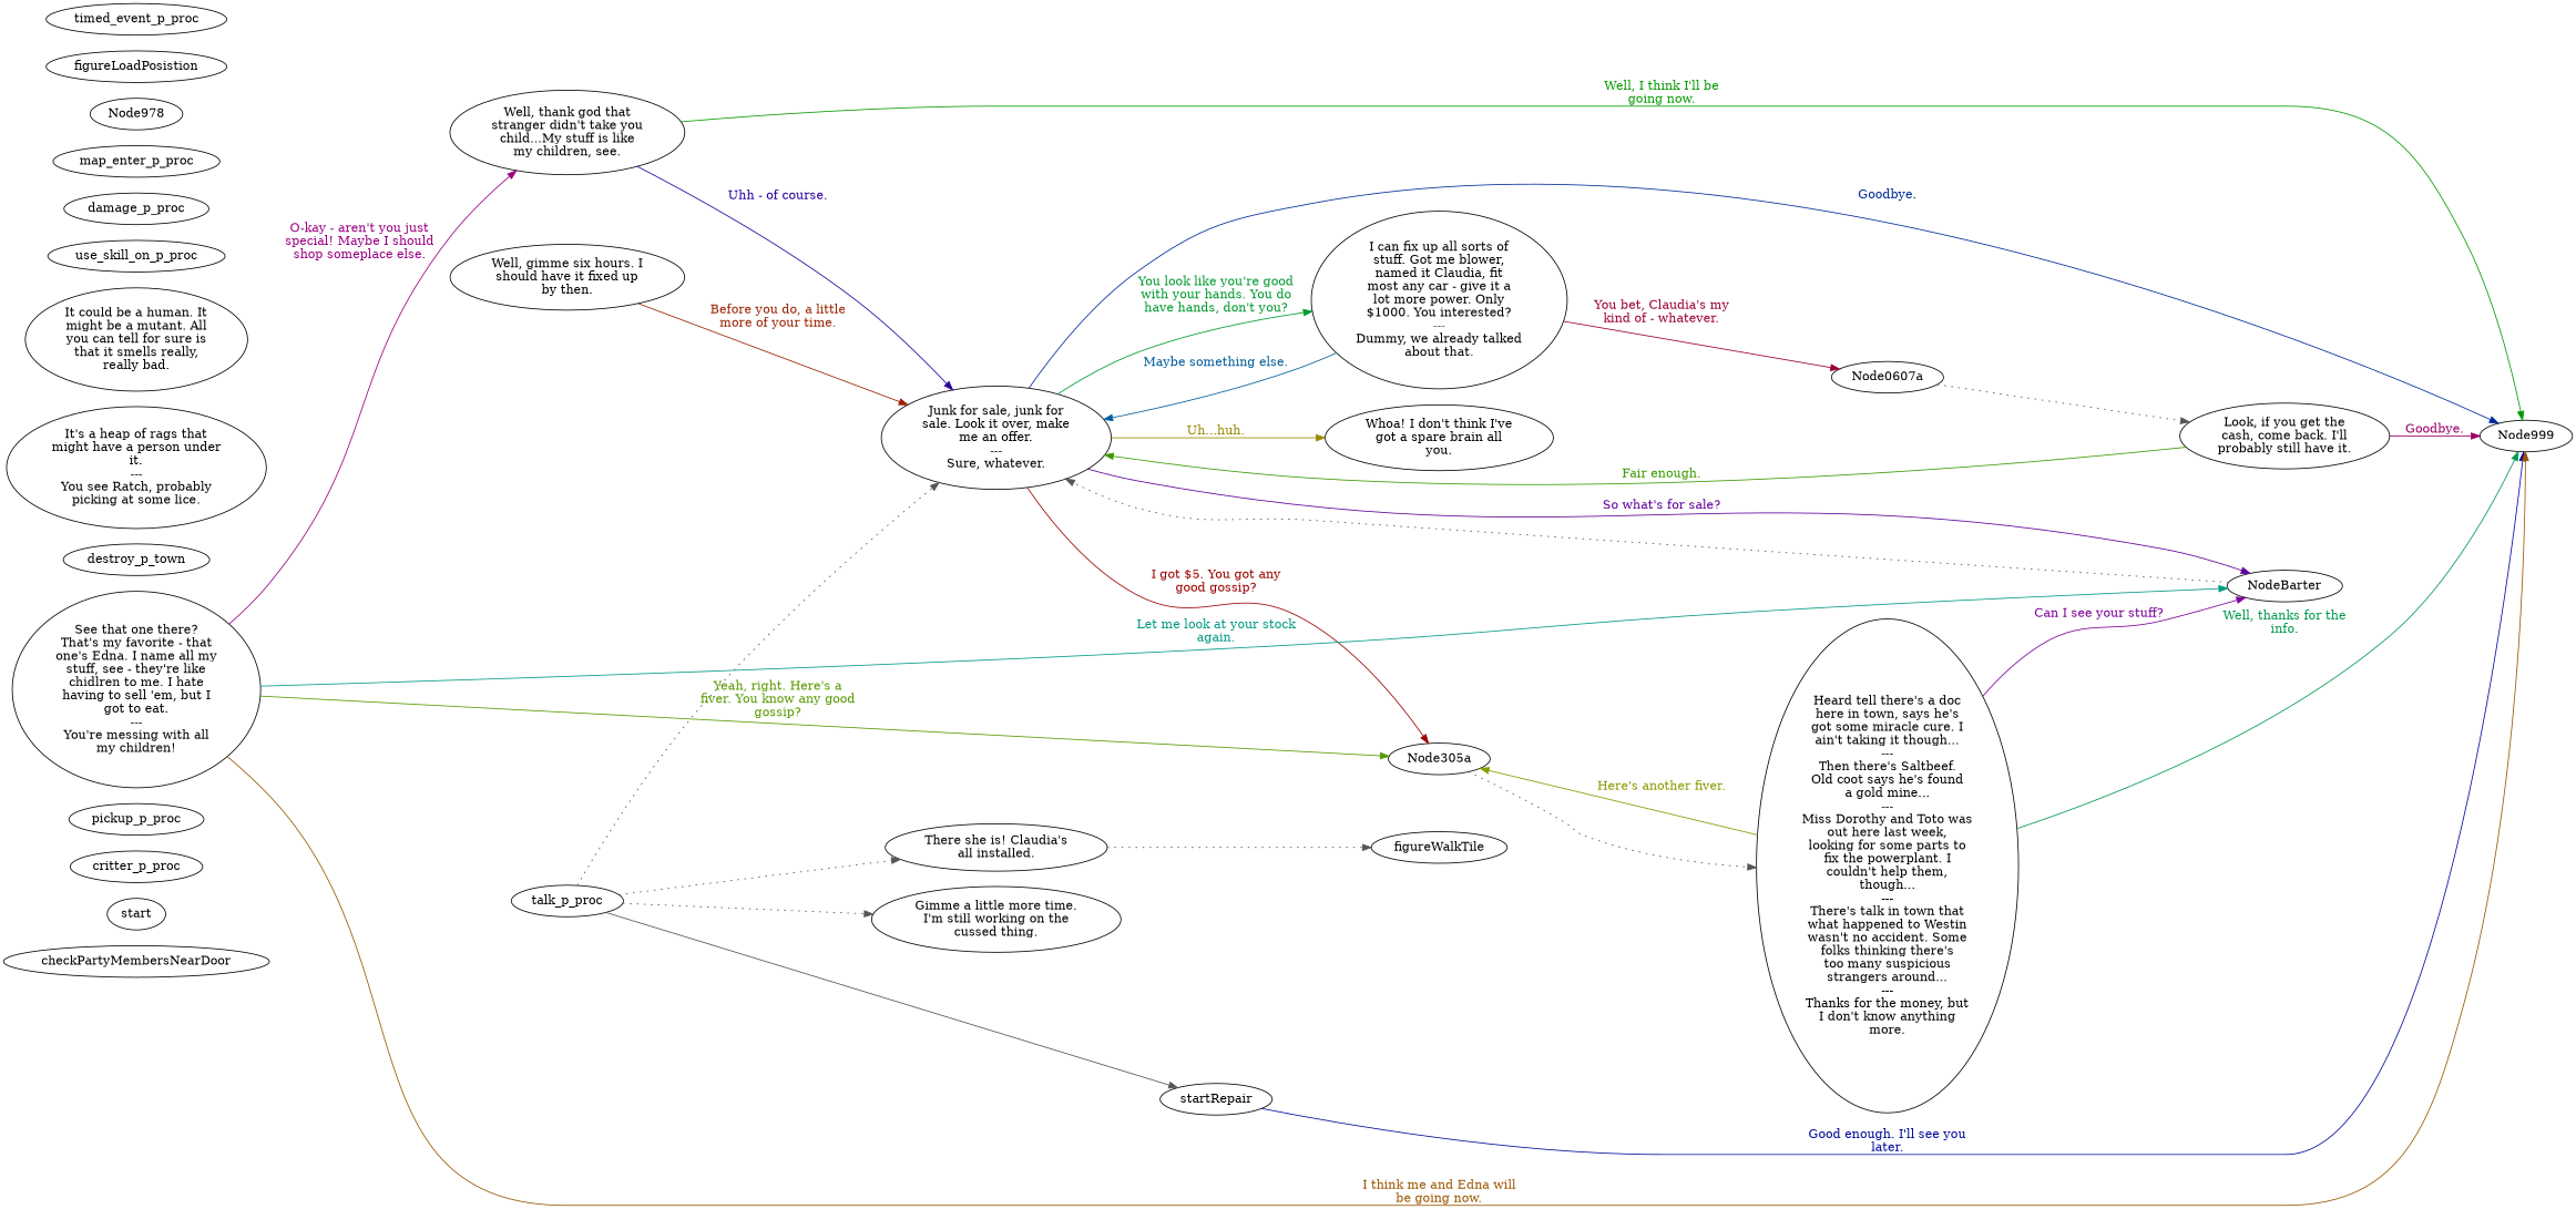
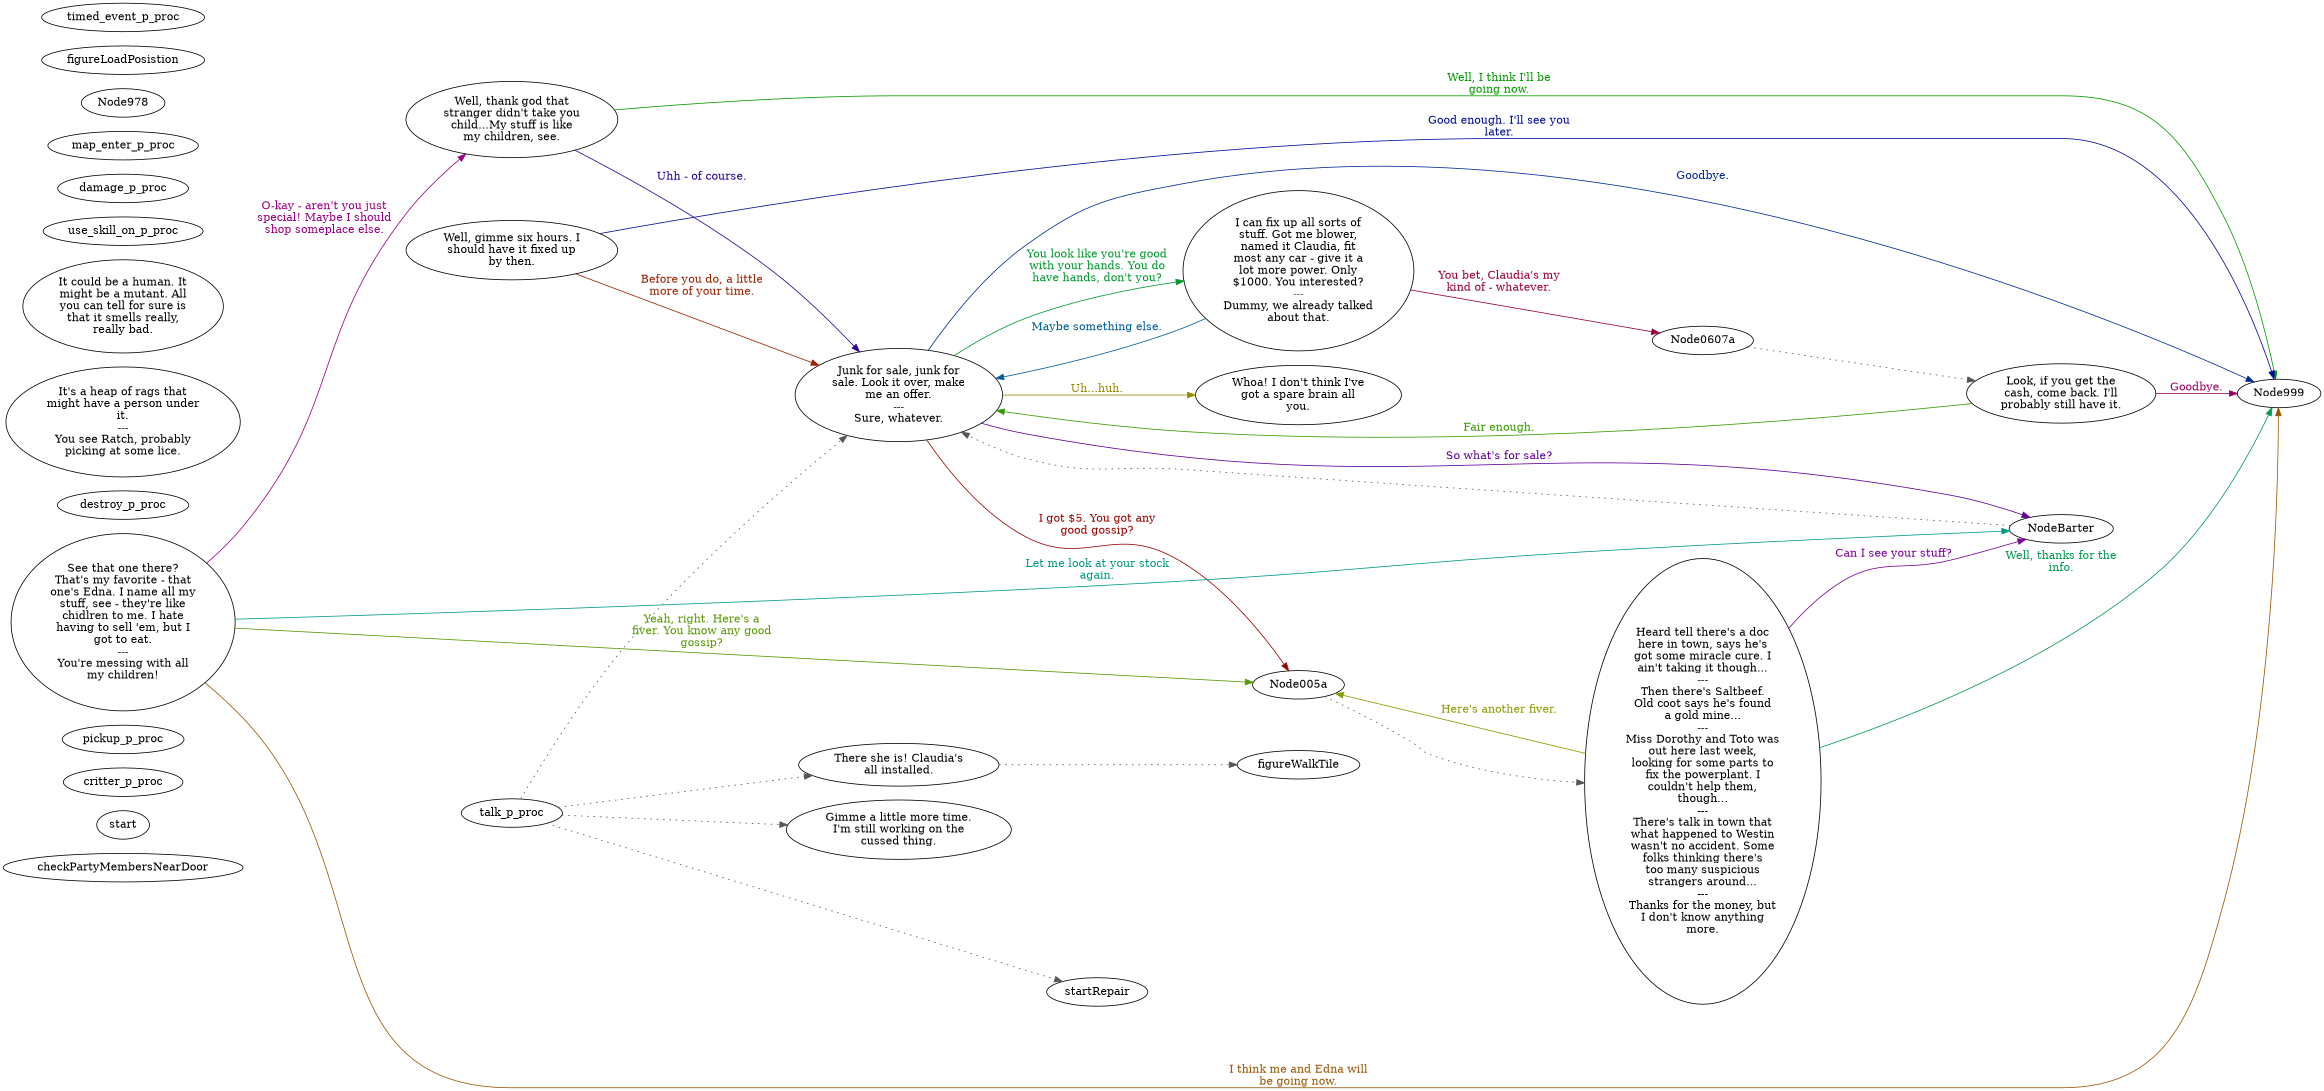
  digraph {
    rankdir=LR
    node [color="#000000" fillcolor="#FFFFFF" style=filled]
    edge [color="#555555"]
    checkPartyMembersNearDoor
    start
    critter_p_proc
    pickup_p_proc
    n5 [label="Junk for sale, junk for\nsale. Look it over, make\nme an offer.\n---\nSure, whatever."]
    talk_p_proc
    n7 [label="Gimme a little more time.\nI'm still working on the\ncussed thing."]
    n8 [label="There she is! Claudia's\nall installed."]
    startRepair
    Node999
    n11 [label="Whoa! I don't think I've\ngot a spare brain all\nyou."]
    NodeBarter
    n13 [label="I can fix up all sorts of\nstuff. Got me blower,\nnamed it Claudia, fit\nmost any car - give it a\nlot more power. Only\n$1000. You interested?\n---\nDummy, we already talked\nabout that."]
-   Node005a [label=Node305a]
+   Node005a
    figureWalkTile
    Node0607a
    n17 [label="Heard tell there's a doc\nhere in town, says he's\ngot some miracle cure. I\nain't taking it though...\n---\nThen there's Saltbeef.\nOld coot says he's found\na gold mine...\n---\nMiss Dorothy and Toto was\nout here last week,\nlooking for some parts to\nfix the powerplant. I\ncouldn't help them,\nthough...\n---\nThere's talk in town that\nwhat happened to Westin\nwasn't no accident. Some\nfolks thinking there's\ntoo many suspicious\nstrangers around...\n---\nThanks for the money, but\nI don't know anything\nmore."]
-   destroy_p_proc [label=destroy_p_town]
+   destroy_p_proc
    n19 [label="It's a heap of rags that\nmight have a person under\nit.\n---\nYou see Ratch, probably\npicking at some lice."]
    n20 [label="It could be a human. It\nmight be a mutant. All\nyou can tell for sure is\nthat it smells really,\nreally bad."]
    use_skill_on_p_proc
    damage_p_proc
    map_enter_p_proc
    n24 [label=Node978]
    n25 [label="Look, if you get the\ncash, come back. I'll\nprobably still have it."]
    n26 [label="See that one there?\nThat's my favorite - that\none's Edna. I name all my\nstuff, see - they're like\nchidlren to me. I hate\nhaving to sell 'em, but I\ngot to eat.\n---\nYou're messing with all\nmy children!"]
    n27 [label="Well, thank god that\nstranger didn't take you\nchild...My stuff is like\nmy children, see."]
    n28 [label="Well, gimme six hours. I\nshould have it fixed up\nby then."]
    figureLoadPosistion
    timed_event_p_proc
    n5 -> Node999 [color="#002A99" fontcolor="#002A99" label="Goodbye."]
    n5 -> n11 [color="#998900" fontcolor="#998900" label="Uh...huh."]
    n5 -> NodeBarter [color="#5C0099" fontcolor="#5C0099" label="So what's for sale?"]
    n5 -> n13 [color="#00992F" fontcolor="#00992F" label="You look like you're good\nwith your hands. You do\nhave hands, don't you?"]
    n5 -> Node005a [color="#990300" fontcolor="#990300" label="I got $5. You got any\ngood gossip?"]
    talk_p_proc -> n5 [style=dotted]
    talk_p_proc -> n7 [style=dotted]
    talk_p_proc -> n8 [style=dotted]
-   talk_p_proc -> startRepair [style=solid]
+   talk_p_proc -> startRepair [style=dotted]
    n8 -> figureWalkTile [style=dotted]
    NodeBarter -> n5 [style=dotted]
    n13 -> n5 [color="#005D99" fontcolor="#005D99" label="Maybe something else."]
    n13 -> Node0607a [color="#990031" fontcolor="#990031" label="You bet, Claudia's my\nkind of - whatever."]
    Node005a -> n17 [style=dotted]
    Node0607a -> n25 [style=dotted]
    n17 -> Node999 [color="#00994F" fontcolor="#00994F" label="Well, thanks for the\ninfo."]
    n17 -> NodeBarter [color="#7C0099" fontcolor="#7C0099" label="Can I see your stuff?"]
    n17 -> Node005a [color="#8A9900" fontcolor="#8A9900" label="Here's another fiver."]
    n25 -> n5 [color="#379900" fontcolor="#379900" label="Fair enough."]
    n25 -> Node999 [color="#990064" fontcolor="#990064" label="Goodbye."]
    n26 -> Node999 [color="#995500" fontcolor="#995500" label="I think me and Edna will\nbe going now."]
    n26 -> NodeBarter [color="#009982" fontcolor="#009982" label="Let me look at your stock\nagain."]
    n26 -> Node005a [color="#579900" fontcolor="#579900" label="Yeah, right. Here's a\nfiver. You know any good\ngossip?"]
    n26 -> n27 [color="#990083" fontcolor="#990083" label="O-kay - aren't you just\nspecial! Maybe I should\nshop someplace else."]
    n27 -> n5 [color="#290099" fontcolor="#290099" label="Uhh - of course."]
    n27 -> Node999 [color="#049900" fontcolor="#049900" label="Well, I think I'll be\ngoing now."]
    n28 -> n5 [color="#992200" fontcolor="#992200" label="Before you do, a little\nmore of your time."]
-   startRepair -> Node999 [color="#000A99" fontcolor="#000A99" label="Good enough. I'll see you\nlater."]
+   n28 -> Node999 [color="#000A99" fontcolor="#000A99" label="Good enough. I'll see you\nlater."]
  }
